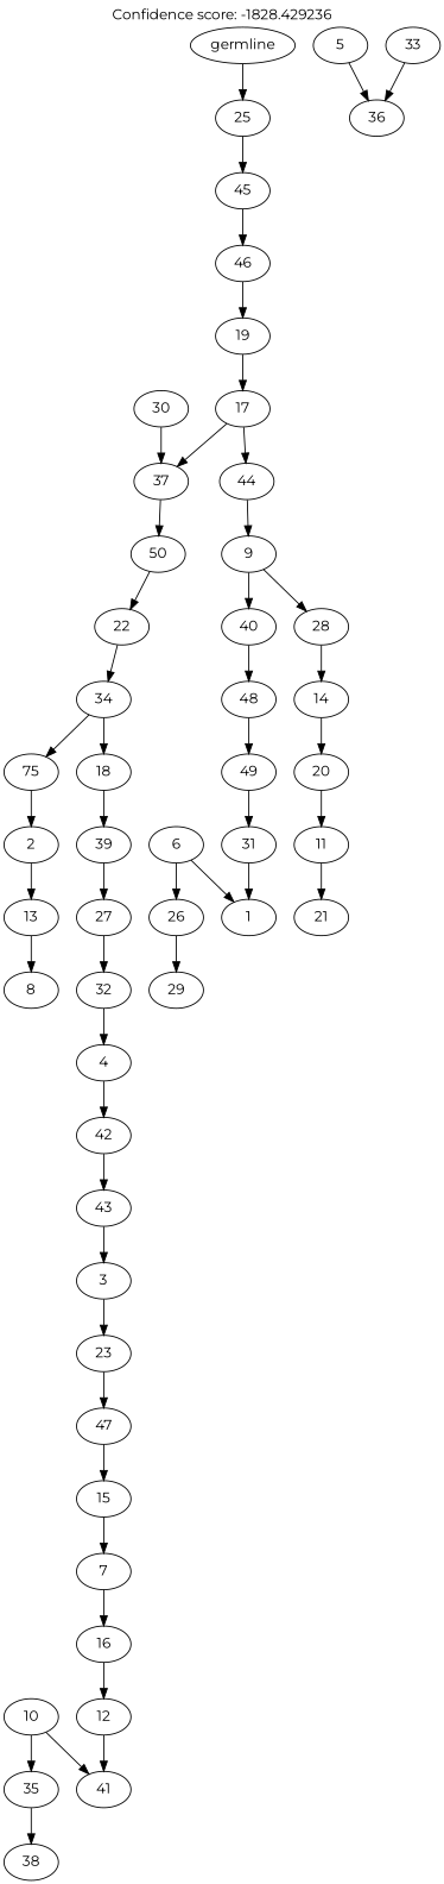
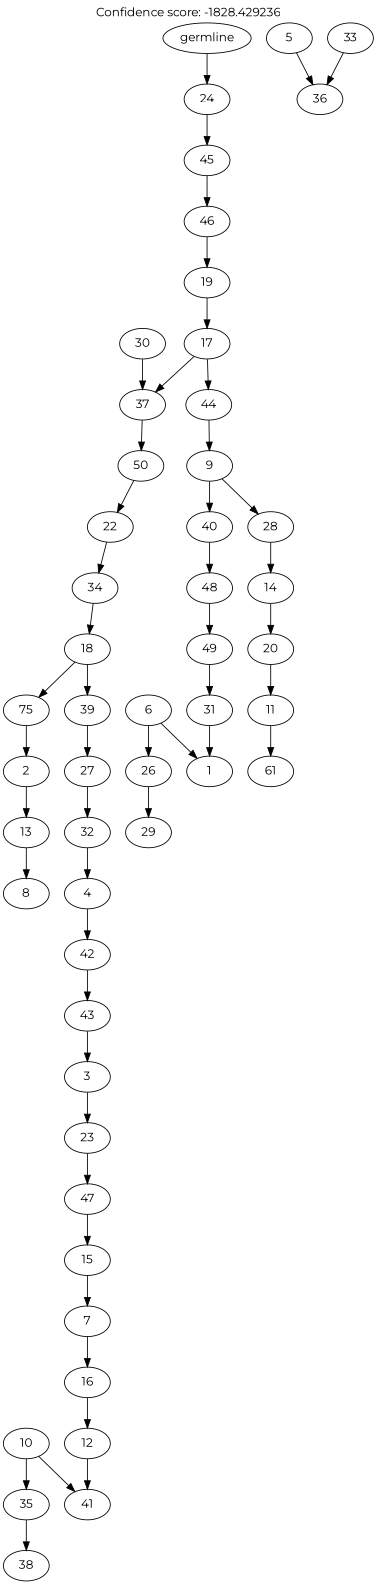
  digraph {
    fontname=Montserrat
    label="Confidence score: -1828.429236"
    labelloc=t
    node [fontname=Montserrat]
    edge [fontname=Montserrat]
    n1 [label=35]
    n2 [label=38]
    n3 [label=10]
    n4 [label=41]
    n5 [label=12]
    n6 [label=16]
    n7 [label=7]
    n8 [label=15]
    n9 [label=47]
    n10 [label=23]
    n11 [label=3]
    n12 [label=43]
    n13 [label=42]
    n14 [label=4]
    n15 [label=32]
    n16 [label=27]
    n17 [label=39]
    n18 [label=13]
    n19 [label=8]
    n20 [label=2]
    n21 [label=75]
    n22 [label=18]
    n23 [label=34]
    n24 [label=22]
    n25 [label=50]
    n26 [label=37]
    n27 [label=30]
    n28 [label=11]
-   n29 [label=21]
+   n29 [label=61]
    n30 [label=20]
    n31 [label=14]
    n32 [label=28]
    n33 [label=36]
    n34 [label=5]
    n35 [label=33]
    n36 [label=29]
    n37 [label=26]
    n38 [label=6]
    n39 [label=1]
    n40 [label=31]
    n41 [label=49]
    n42 [label=48]
    n43 [label=40]
    n44 [label=9]
    n45 [label=44]
    n46 [label=17]
    n47 [label=19]
    n48 [label=46]
    n49 [label=45]
-   n50 [label=25]
+   n50 [label=24]
    n51 [label=germline]
    n1 -> n2
    n3 -> n1
    n3 -> n4
    n5 -> n4
    n6 -> n5
    n7 -> n6
    n8 -> n7
    n9 -> n8
    n10 -> n9
    n11 -> n10
    n12 -> n11
    n13 -> n12
    n14 -> n13
    n15 -> n14
    n16 -> n15
    n17 -> n16
    n18 -> n19
    n20 -> n18
    n21 -> n20
    n22 -> n17
-   n23 -> n21
+   n22 -> n21
    n23 -> n22
    n24 -> n23
    n25 -> n24
    n26 -> n25
    n27 -> n26
    n28 -> n29
    n30 -> n28
    n31 -> n30
    n32 -> n31
    n34 -> n33
    n35 -> n33
    n37 -> n36
    n38 -> n37
    n38 -> n39
    n40 -> n39
    n41 -> n40
    n42 -> n41
    n43 -> n42
    n44 -> n32
    n44 -> n43
    n45 -> n44
    n46 -> n26
    n46 -> n45
    n47 -> n46
    n48 -> n47
    n49 -> n48
    n50 -> n49
    n51 -> n50
  }
